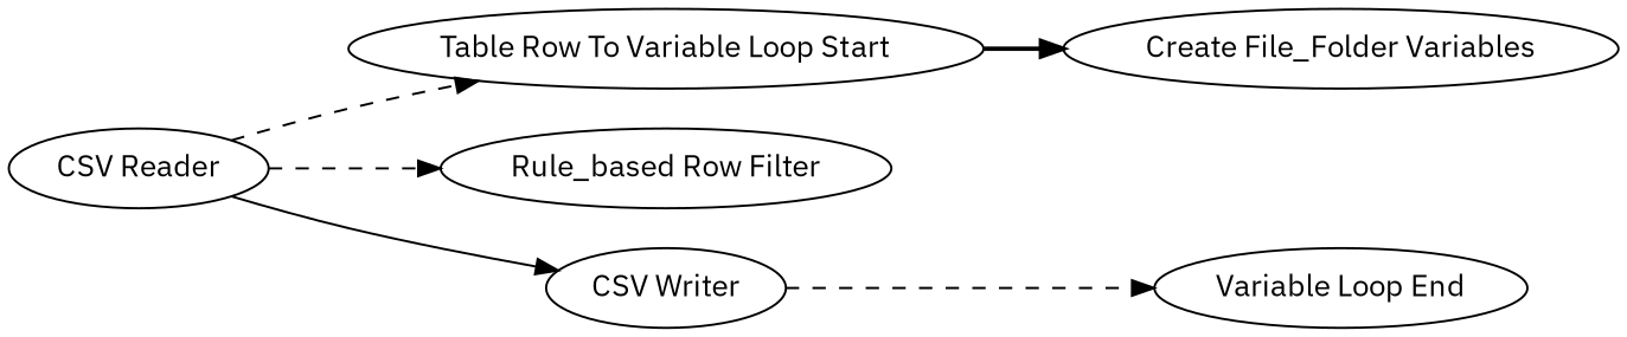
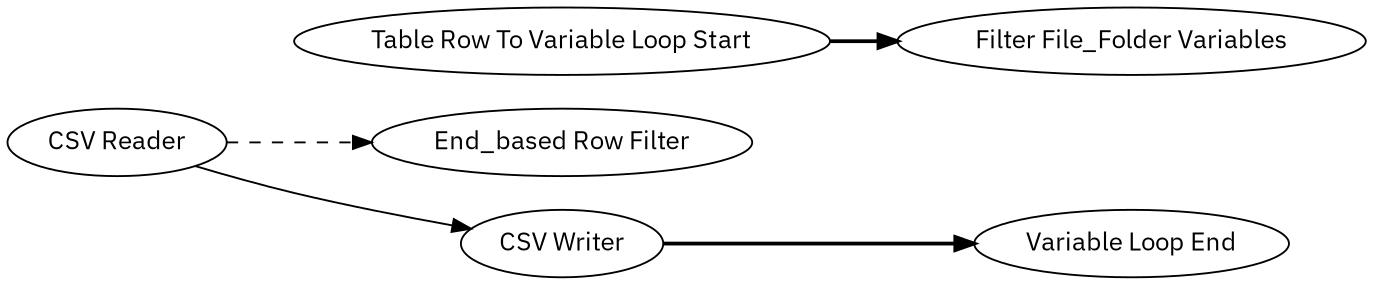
  digraph {
    fontname="IBM Plex Sans"
    rankdir=LR
    node [fontname="IBM Plex Sans"]
    edge [fontname="IBM Plex Sans" style=bold]
    n1 [label="Table Row To Variable Loop Start"]
-   n2 [label="Create File_Folder Variables"]
-   n3 [label="Rule_based Row Filter"]
+   n2 [label="Filter File_Folder Variables"]
+   n3 [label="End_based Row Filter"]
    n4 [label="CSV Writer"]
    n5 [label="Variable Loop End"]
    n6 [label="CSV Reader"]
    n1 -> n2
-   n4 -> n5 [style=dashed]
-   n6 -> n1 [style=dashed]
+   n4 -> n5
    n6 -> n3 [style=dashed]
    n6 -> n4 [style=solid]
  }
